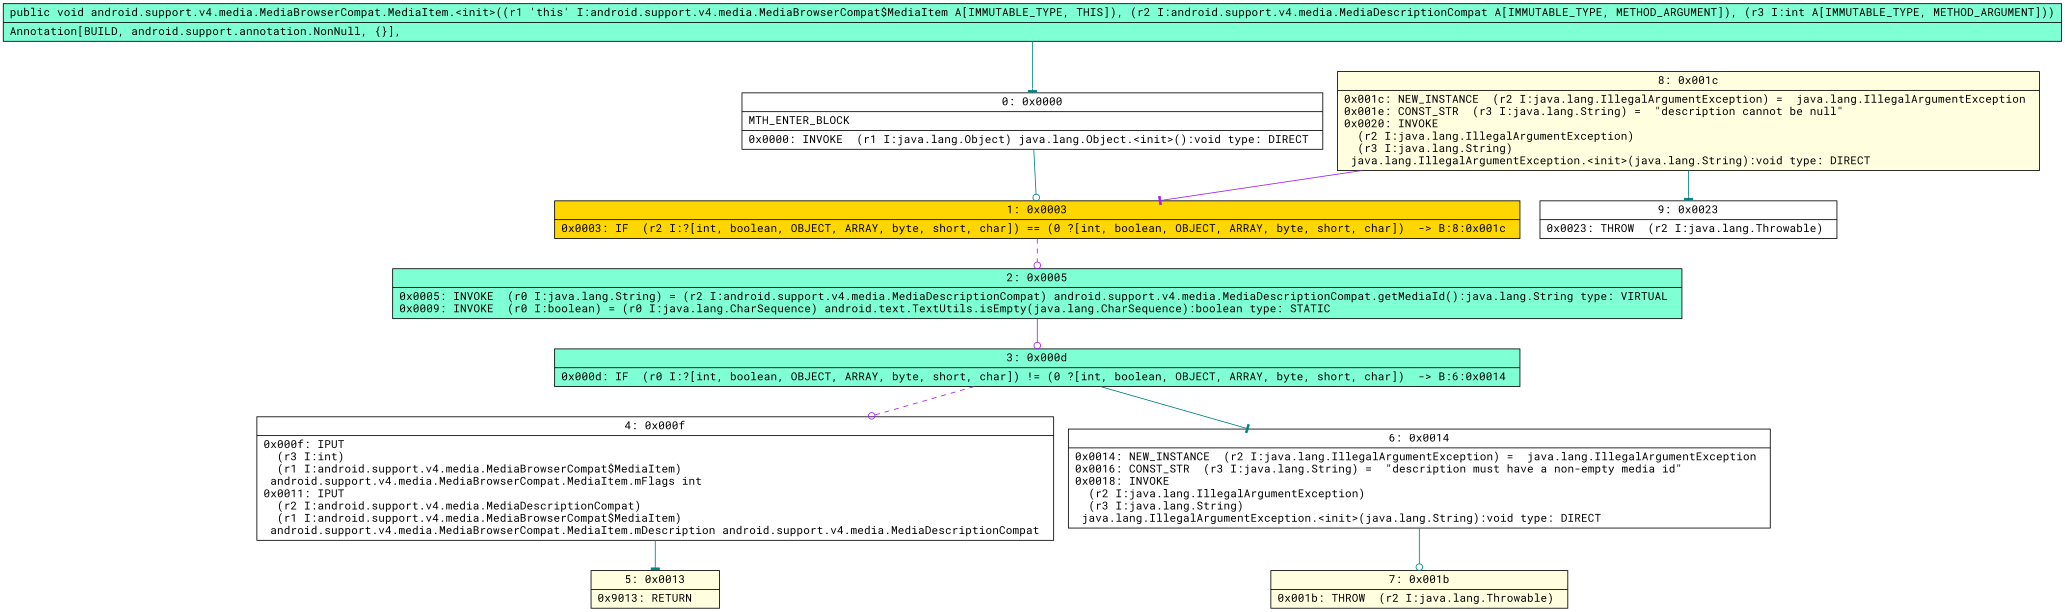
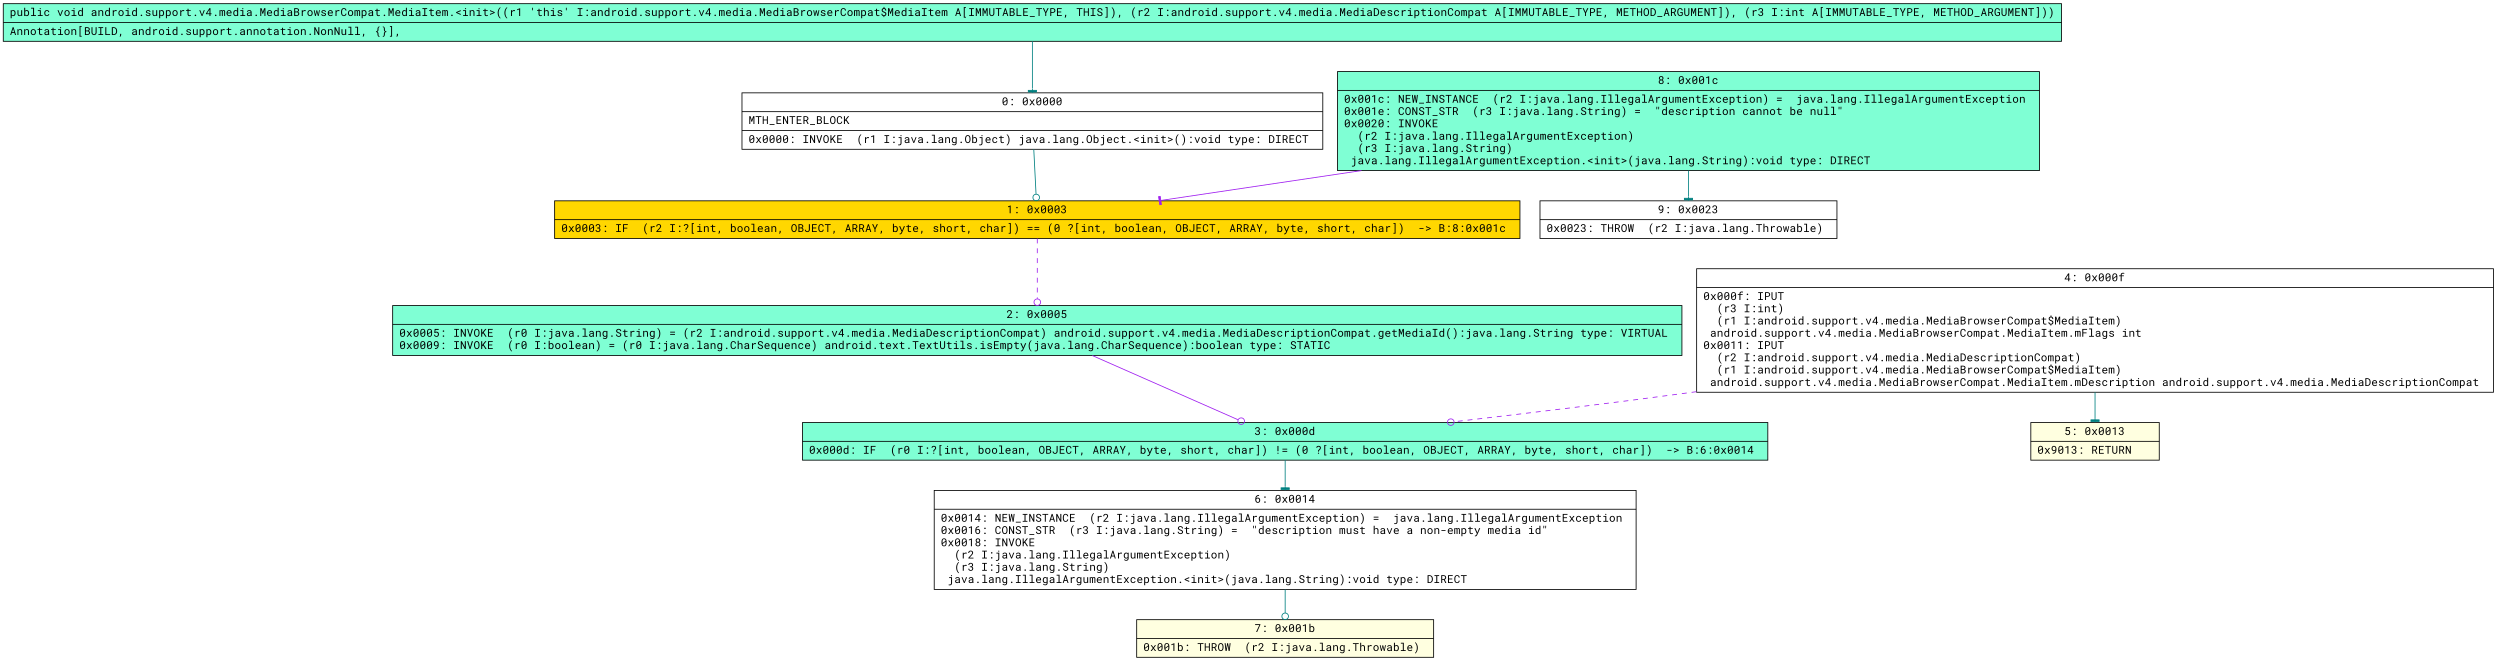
  digraph {
    fontname="Roboto Mono"
    node [fillcolor=white fontname="Roboto Mono" shape=record style=filled]
    edge [arrowhead=odot color=teal fontname="Roboto Mono"]
    n1 [label="{0\:\ 0x0000|MTH_ENTER_BLOCK\l|0x0000: INVOKE  (r1 I:java.lang.Object) java.lang.Object.\<init\>():void type: DIRECT \l}"]
    n2 [fillcolor=gold label="{1\:\ 0x0003|0x0003: IF  (r2 I:?[int, boolean, OBJECT, ARRAY, byte, short, char]) == (0 ?[int, boolean, OBJECT, ARRAY, byte, short, char])  \-\> B:8:0x001c \l}"]
    n3 [fillcolor=aquamarine label="{2\:\ 0x0005|0x0005: INVOKE  (r0 I:java.lang.String) = (r2 I:android.support.v4.media.MediaDescriptionCompat) android.support.v4.media.MediaDescriptionCompat.getMediaId():java.lang.String type: VIRTUAL \l0x0009: INVOKE  (r0 I:boolean) = (r0 I:java.lang.CharSequence) android.text.TextUtils.isEmpty(java.lang.CharSequence):boolean type: STATIC \l}"]
    n4 [fillcolor=aquamarine label="{3\:\ 0x000d|0x000d: IF  (r0 I:?[int, boolean, OBJECT, ARRAY, byte, short, char]) != (0 ?[int, boolean, OBJECT, ARRAY, byte, short, char])  \-\> B:6:0x0014 \l}"]
-   n5 [fillcolor=lightyellow label="{8\:\ 0x001c|0x001c: NEW_INSTANCE  (r2 I:java.lang.IllegalArgumentException) =  java.lang.IllegalArgumentException \l0x001e: CONST_STR  (r3 I:java.lang.String) =  \"description cannot be null\" \l0x0020: INVOKE  \l  (r2 I:java.lang.IllegalArgumentException)\l  (r3 I:java.lang.String)\l java.lang.IllegalArgumentException.\<init\>(java.lang.String):void type: DIRECT \l}"]
+   n5 [fillcolor=aquamarine label="{8\:\ 0x001c|0x001c: NEW_INSTANCE  (r2 I:java.lang.IllegalArgumentException) =  java.lang.IllegalArgumentException \l0x001e: CONST_STR  (r3 I:java.lang.String) =  \"description cannot be null\" \l0x0020: INVOKE  \l  (r2 I:java.lang.IllegalArgumentException)\l  (r3 I:java.lang.String)\l java.lang.IllegalArgumentException.\<init\>(java.lang.String):void type: DIRECT \l}"]
    n6 [label="{9\:\ 0x0023|0x0023: THROW  (r2 I:java.lang.Throwable) \l}"]
    n7 [label="{4\:\ 0x000f|0x000f: IPUT  \l  (r3 I:int)\l  (r1 I:android.support.v4.media.MediaBrowserCompat$MediaItem)\l android.support.v4.media.MediaBrowserCompat.MediaItem.mFlags int \l0x0011: IPUT  \l  (r2 I:android.support.v4.media.MediaDescriptionCompat)\l  (r1 I:android.support.v4.media.MediaBrowserCompat$MediaItem)\l android.support.v4.media.MediaBrowserCompat.MediaItem.mDescription android.support.v4.media.MediaDescriptionCompat \l}"]
    n8 [label="{6\:\ 0x0014|0x0014: NEW_INSTANCE  (r2 I:java.lang.IllegalArgumentException) =  java.lang.IllegalArgumentException \l0x0016: CONST_STR  (r3 I:java.lang.String) =  \"description must have a non\-empty media id\" \l0x0018: INVOKE  \l  (r2 I:java.lang.IllegalArgumentException)\l  (r3 I:java.lang.String)\l java.lang.IllegalArgumentException.\<init\>(java.lang.String):void type: DIRECT \l}"]
    n9 [fillcolor=lightyellow label="{5\:\ 0x0013|0x9013: RETURN   \l}"]
    n10 [fillcolor=lightyellow label="{7\:\ 0x001b|0x001b: THROW  (r2 I:java.lang.Throwable) \l}"]
    n11 [fillcolor=aquamarine label="{public void android.support.v4.media.MediaBrowserCompat.MediaItem.\<init\>((r1 'this' I:android.support.v4.media.MediaBrowserCompat$MediaItem A[IMMUTABLE_TYPE, THIS]), (r2 I:android.support.v4.media.MediaDescriptionCompat A[IMMUTABLE_TYPE, METHOD_ARGUMENT]), (r3 I:int A[IMMUTABLE_TYPE, METHOD_ARGUMENT]))  | Annotation[BUILD, android.support.annotation.NonNull, \{\}], \l}"]
    n1 -> n2
    n2 -> n3 [color=purple style=dashed]
    n3 -> n4 [color=purple]
-   n4 -> n7 [color=purple style=dashed]
+   n7 -> n4 [color=purple style=dashed]
    n4 -> n8 [arrowhead=tee]
    n5 -> n2 [arrowhead=tee color=purple]
    n5 -> n6 [arrowhead=tee]
    n7 -> n9 [arrowhead=tee]
    n8 -> n10
    n11 -> n1 [arrowhead=tee]
  }
